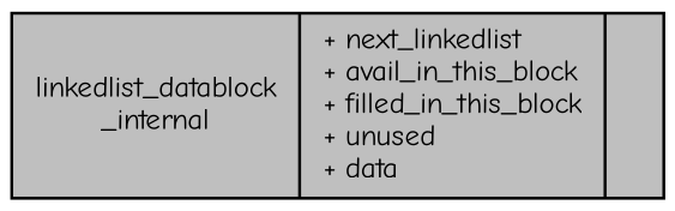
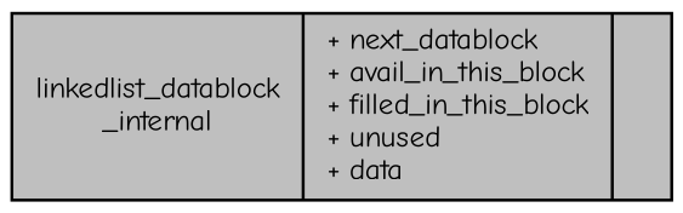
  digraph {
    rankdir=LR
    fontname="Comic Neue"
-   n1 [color=black fillcolor=grey75 fontcolor=black fontname="Comic Neue" fontsize=10 height=0.2 label="{linkedlist_datablock\l_internal\n|+ next_linkedlist\l+ avail_in_this_block\l+ filled_in_this_block\l+ unused\l+ data\l|}" shape=record style=filled width=0.4]
+   n1 [color=black fillcolor=grey75 fontcolor=black fontname="Comic Neue" fontsize=10 height=0.2 label="{linkedlist_datablock\l_internal\n|+ next_datablock\l+ avail_in_this_block\l+ filled_in_this_block\l+ unused\l+ data\l|}" shape=record style=filled width=0.4]
  }
